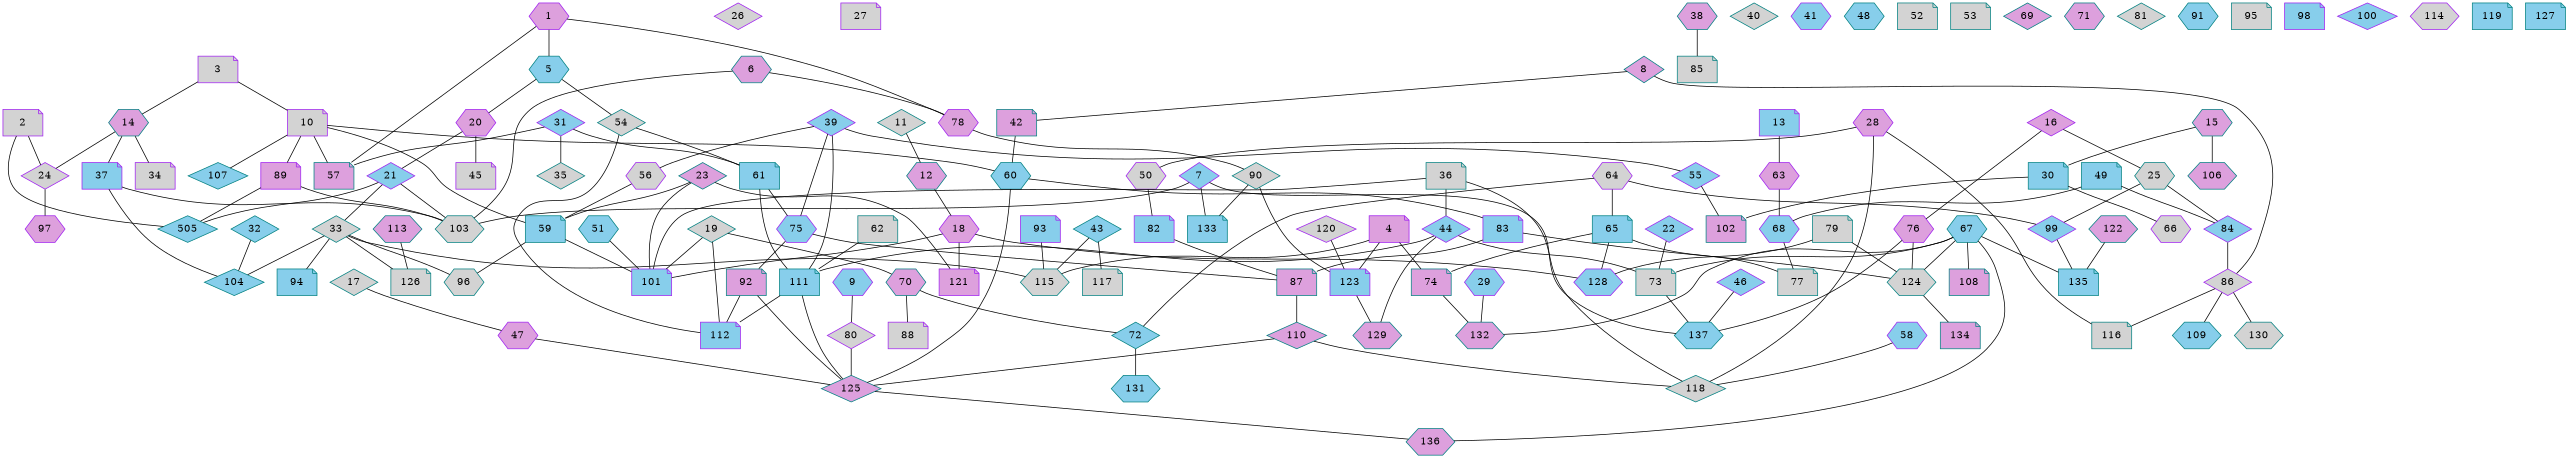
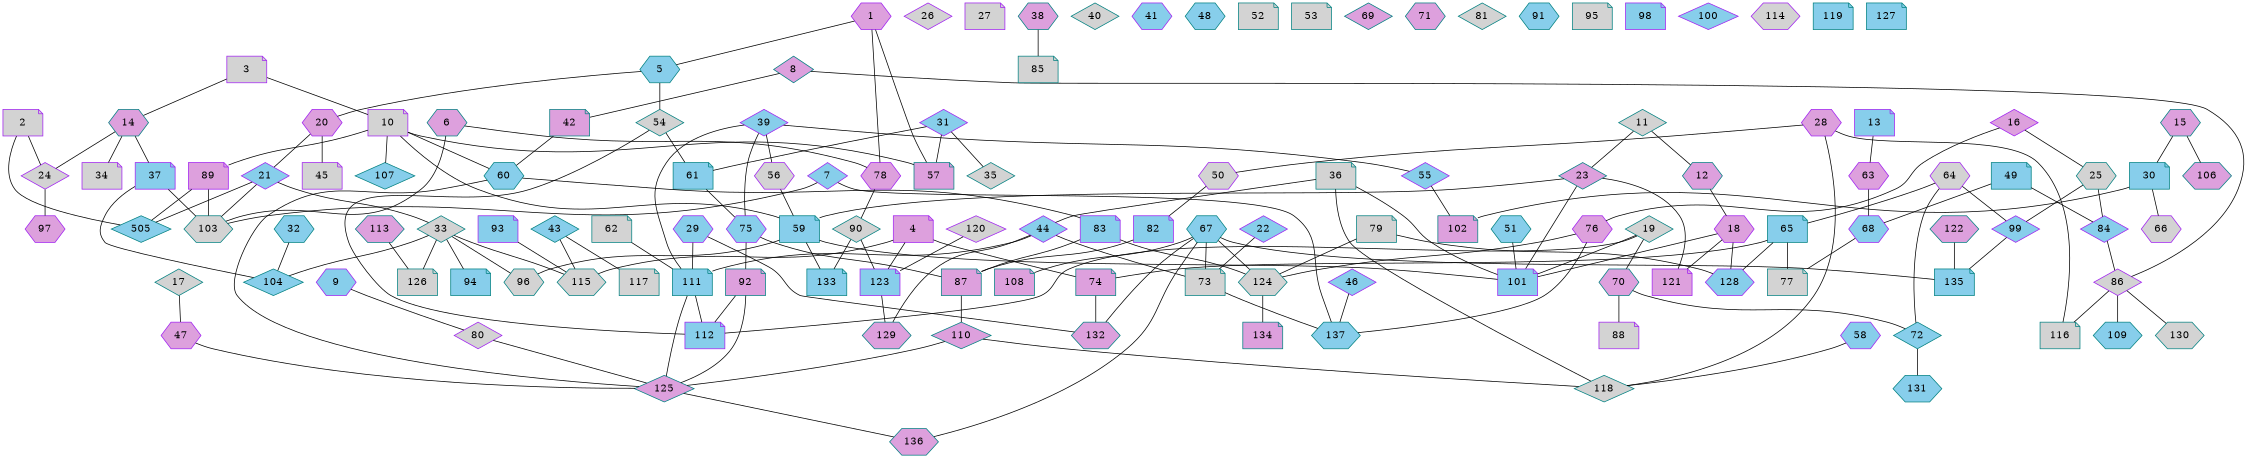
  graph {
    node [color=teal fillcolor=skyblue shape=hexagon style=filled]
    1 [color=purple fillcolor=plum]
    5
    57 [fillcolor=plum shape=note]
    78 [color=purple fillcolor=plum]
    20 [color=purple fillcolor=plum]
    54 [fillcolor=lightgrey shape=diamond]
    90 [fillcolor=lightgrey shape=diamond]
    2 [color=purple fillcolor=lightgrey shape=note]
    24 [color=purple fillcolor=lightgrey shape=diamond]
    n10 [label=505 shape=diamond]
    97 [color=purple fillcolor=plum]
    3 [color=purple fillcolor=lightgrey shape=note]
    10 [color=purple fillcolor=lightgrey shape=note]
    14 [fillcolor=plum]
    59 [shape=note]
    60
    89 [color=purple fillcolor=plum shape=note]
    107 [shape=diamond]
    34 [color=purple fillcolor=lightgrey shape=note]
    37 [color=purple shape=note]
    4 [color=purple fillcolor=plum shape=note]
    74 [fillcolor=plum shape=note]
    115 [fillcolor=lightgrey]
    123 [color=purple shape=note]
    132 [fillcolor=plum]
    129 [fillcolor=plum]
    21 [color=purple shape=diamond]
    45 [color=purple fillcolor=lightgrey shape=note]
    112 [color=purple shape=note]
    61 [shape=note]
    6 [fillcolor=plum]
    103 [fillcolor=lightgrey]
    7 [color=purple shape=diamond]
    137
    8 [fillcolor=plum shape=diamond]
    42 [fillcolor=plum shape=note]
    86 [color=purple fillcolor=lightgrey shape=diamond]
    116 [fillcolor=lightgrey shape=note]
    109
    130 [fillcolor=lightgrey]
    9 [color=purple]
    80 [color=purple fillcolor=lightgrey shape=diamond]
    125 [fillcolor=plum shape=diamond]
    101 [color=purple shape=note]
    96 [fillcolor=lightgrey]
    133 [shape=note]
    83 [color=purple shape=note]
    11 [fillcolor=lightgrey shape=diamond]
    12 [fillcolor=plum]
    23 [fillcolor=plum shape=diamond]
    18 [color=purple fillcolor=plum]
    121 [color=purple fillcolor=plum shape=note]
    128 [color=purple]
    13 [color=purple shape=note]
    63 [color=purple fillcolor=plum]
    68 [color=purple]
    104 [shape=diamond]
    15 [fillcolor=plum]
    30 [shape=note]
    106 [fillcolor=plum]
    66 [color=purple fillcolor=lightgrey]
    102 [fillcolor=plum shape=note]
    16 [color=purple fillcolor=plum shape=diamond]
    25 [fillcolor=lightgrey]
    76 [color=purple fillcolor=plum]
    84 [color=purple shape=diamond]
    99 [color=purple shape=diamond]
    124 [fillcolor=lightgrey]
    17 [fillcolor=lightgrey shape=diamond]
    47 [color=purple fillcolor=plum]
    19 [fillcolor=lightgrey shape=diamond]
    70 [fillcolor=plum]
    72 [shape=diamond]
    88 [color=purple fillcolor=lightgrey shape=note]
    33 [fillcolor=lightgrey shape=diamond]
    94 [shape=note]
    126 [fillcolor=lightgrey shape=note]
    22 [color=purple shape=diamond]
    73 [fillcolor=lightgrey shape=note]
    135 [shape=note]
    26 [color=purple fillcolor=lightgrey shape=diamond]
    27 [color=purple fillcolor=lightgrey shape=note]
    28 [color=purple fillcolor=plum]
    50 [color=purple fillcolor=lightgrey]
    118 [fillcolor=lightgrey shape=diamond]
    82 [color=purple shape=note]
    29 [color=purple]
    111 [shape=note]
    31 [color=purple shape=diamond]
    35 [fillcolor=lightgrey shape=diamond]
    75 [color=purple]
-   32 [shape=diamond]
+   32
    36 [fillcolor=lightgrey shape=note]
    44 [color=purple shape=diamond]
    38 [fillcolor=plum]
    85 [fillcolor=lightgrey shape=note]
    39 [color=purple shape=diamond]
    55 [color=purple shape=diamond]
    56 [color=purple fillcolor=lightgrey]
    87 [fillcolor=plum shape=note]
    92 [fillcolor=plum shape=note]
    40 [fillcolor=lightgrey shape=diamond]
    41 [color=purple]
    43 [shape=diamond]
    117 [fillcolor=lightgrey shape=note]
    46 [color=purple shape=diamond]
    136 [fillcolor=plum]
    48
    49 [shape=note]
    77 [fillcolor=lightgrey shape=note]
    51
    52 [fillcolor=lightgrey shape=note]
    53 [fillcolor=lightgrey shape=note]
    58 [color=purple]
    62 [fillcolor=lightgrey shape=note]
    64 [color=purple fillcolor=lightgrey]
    65 [shape=note]
    131
    67
    108 [fillcolor=plum shape=note]
    134 [fillcolor=plum shape=note]
    69 [fillcolor=plum shape=diamond]
    71 [fillcolor=plum]
    110 [fillcolor=plum shape=diamond]
    79 [fillcolor=lightgrey shape=note]
    81 [fillcolor=lightgrey shape=diamond]
    91
    93 [color=purple shape=note]
    95 [fillcolor=lightgrey shape=note]
    98 [color=purple shape=note]
    100 [color=purple shape=diamond]
    113 [fillcolor=plum]
    114 [color=purple fillcolor=lightgrey]
    119 [shape=note]
    120 [color=purple fillcolor=lightgrey shape=diamond]
    122 [fillcolor=plum]
    127 [shape=note]
    1 -- 5
    1 -- 57
    1 -- 78
    5 -- 20
    5 -- 54
    78 -- 90
    20 -- 21
    20 -- 45
    54 -- 112
    54 -- 61
    90 -- 123
    90 -- 133
    2 -- 24
    2 -- n10
    24 -- 97
    3 -- 10
    3 -- 14
    10 -- 57
    10 -- 59
    10 -- 60
    10 -- 89
    10 -- 107
    14 -- 24
    14 -- 34
    14 -- 37
    59 -- 101
    59 -- 96
-   7 -- 133
+   59 -- 133
    60 -- 125
    60 -- 83
    89 -- n10
    89 -- 103
    37 -- 103
    37 -- 104
    4 -- 74
    4 -- 115
    4 -- 123
    74 -- 132
    123 -- 129
    21 -- n10
    21 -- 103
    21 -- 33
    61 -- 75
    6 -- 78
    6 -- 103
    7 -- 103
    7 -- 137
    8 -- 42
    8 -- 86
    42 -- 60
    86 -- 116
    86 -- 109
    86 -- 130
    9 -- 80
    80 -- 125
    125 -- 136
    83 -- 124
    83 -- 87
    11 -- 12
+   11 -- 23
    12 -- 18
    23 -- 59
    23 -- 101
    23 -- 121
    18 -- 101
    18 -- 121
    18 -- 128
    13 -- 63
    63 -- 68
    68 -- 77
    15 -- 30
    15 -- 106
    30 -- 66
    30 -- 102
    16 -- 25
    16 -- 76
    25 -- 84
    25 -- 99
    76 -- 137
    76 -- 124
    84 -- 86
    99 -- 135
    124 -- 134
    17 -- 47
    47 -- 125
    19 -- 112
    19 -- 101
    19 -- 70
    70 -- 72
    70 -- 88
    72 -- 131
    33 -- 115
    33 -- 96
    33 -- 104
    33 -- 94
    33 -- 126
    22 -- 73
    73 -- 137
    28 -- 116
    28 -- 50
    28 -- 118
    50 -- 82
    82 -- 87
    29 -- 132
-   61 -- 111
+   29 -- 111
    111 -- 112
    111 -- 125
    31 -- 57
    31 -- 61
    31 -- 35
    75 -- 87
    75 -- 92
    32 -- 104
    36 -- 101
    36 -- 118
    36 -- 44
    44 -- 129
    44 -- 73
    44 -- 111
    38 -- 85
    39 -- 111
    39 -- 75
    39 -- 55
    39 -- 56
    55 -- 102
    56 -- 59
    87 -- 110
    92 -- 112
    92 -- 125
    43 -- 115
    43 -- 117
    46 -- 137
    49 -- 68
    49 -- 84
    51 -- 101
    58 -- 118
    62 -- 111
    64 -- 99
    64 -- 72
    64 -- 65
    65 -- 74
    65 -- 128
    65 -- 77
    67 -- 132
    67 -- 124
    67 -- 73
    67 -- 135
    67 -- 136
    67 -- 108
    110 -- 125
    110 -- 118
    79 -- 128
    79 -- 124
    93 -- 115
    113 -- 126
    120 -- 123
    122 -- 135
  }
